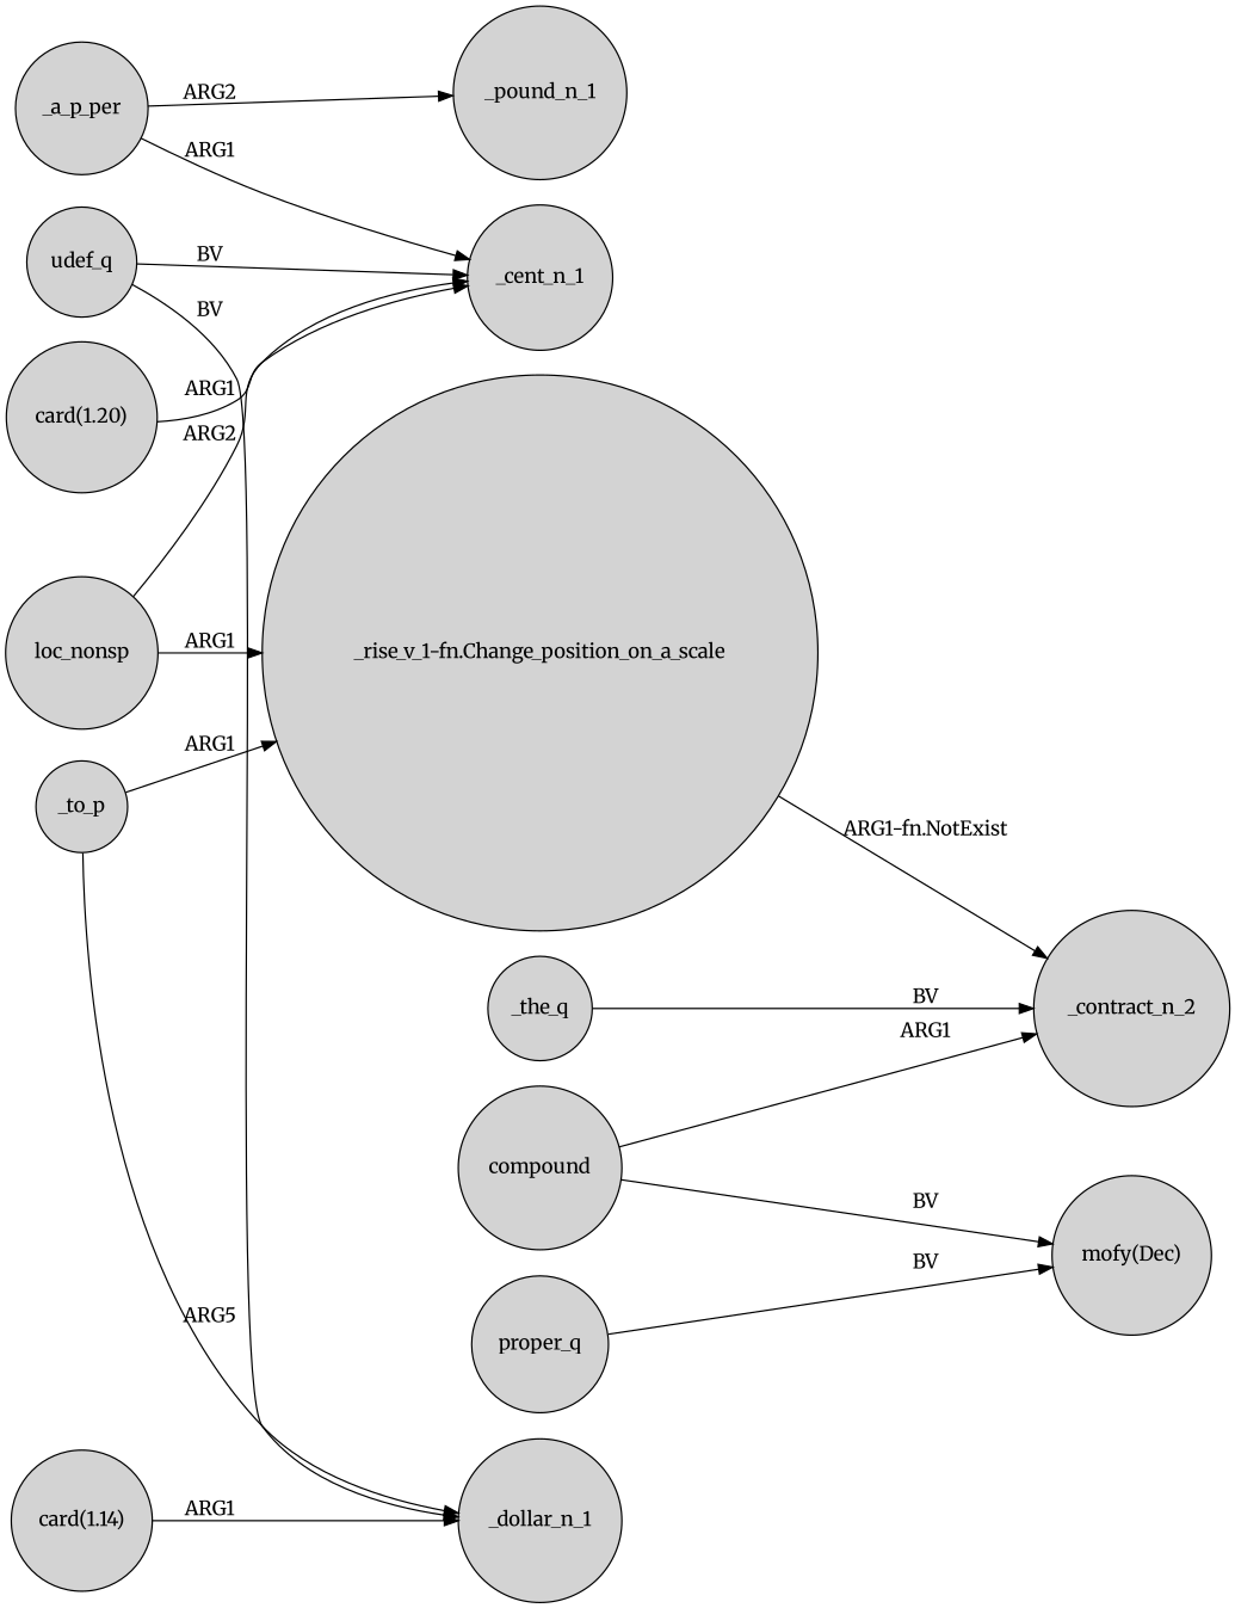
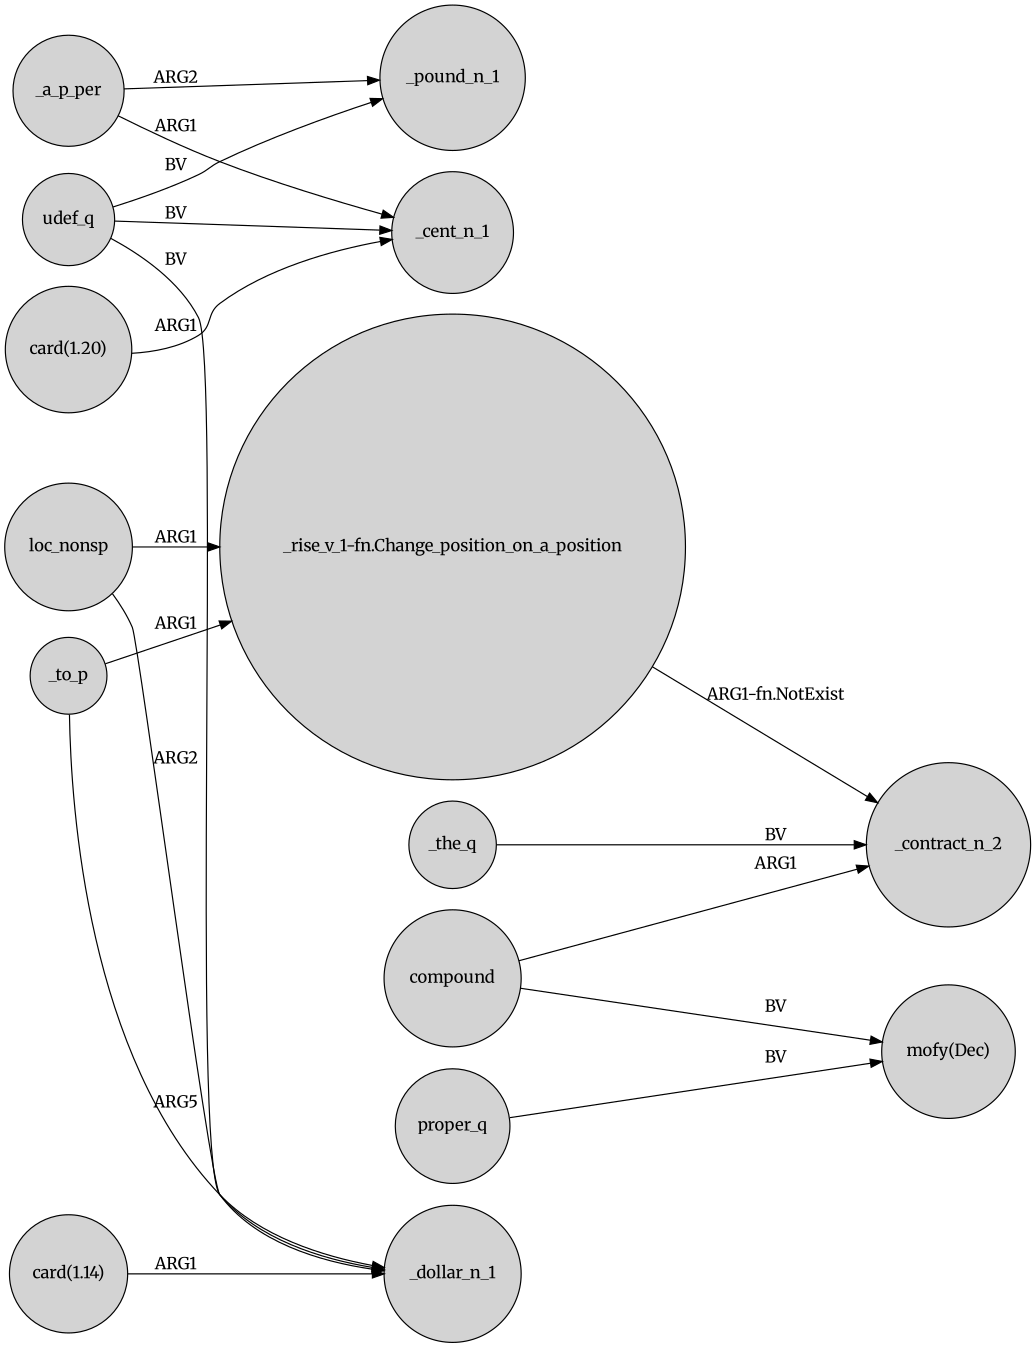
  digraph {
    fontname=Merriweather
    rankdir=LR
    node [fontname=Merriweather shape=circle style=filled]
    edge [fontname=Merriweather]
    _a_p_per
    _pound_n_1
    _cent_n_1
    n4 [label=_contract_n_2]
    _the_q
    loc_nonsp
-   "_rise_v_1-fn.Change_position_on_a_scale"
+   "_rise_v_1-fn.Change_position_on_a_scale" [label="_rise_v_1-fn.Change_position_on_a_position"]
    "card(1.14)"
    _dollar_n_1
    _to_p
    compound
    "mofy(Dec)"
    udef_q
    proper_q
    "card(1.20)"
    _a_p_per -> _pound_n_1 [label=ARG2]
    _a_p_per -> _cent_n_1 [label=ARG1]
    _the_q -> n4 [label=BV]
-   loc_nonsp -> _cent_n_1 [label=ARG2]
+   loc_nonsp -> _dollar_n_1 [label=ARG2]
    loc_nonsp -> "_rise_v_1-fn.Change_position_on_a_scale" [label=ARG1]
    "_rise_v_1-fn.Change_position_on_a_scale" -> n4 [label="ARG1-fn.NotExist"]
    "card(1.14)" -> _dollar_n_1 [label=ARG1]
    _to_p -> "_rise_v_1-fn.Change_position_on_a_scale" [label=ARG1]
    _to_p -> _dollar_n_1 [label=ARG5]
    compound -> n4 [label=ARG1]
    compound -> "mofy(Dec)" [label=BV]
+   udef_q -> _pound_n_1 [label=BV]
    udef_q -> _cent_n_1 [label=BV]
    udef_q -> _dollar_n_1 [label=BV]
    proper_q -> "mofy(Dec)" [label=BV]
    "card(1.20)" -> _cent_n_1 [label=ARG1]
  }
